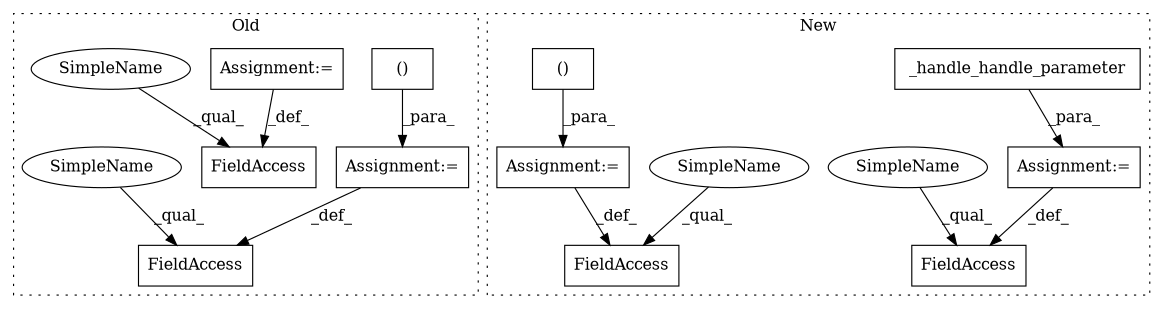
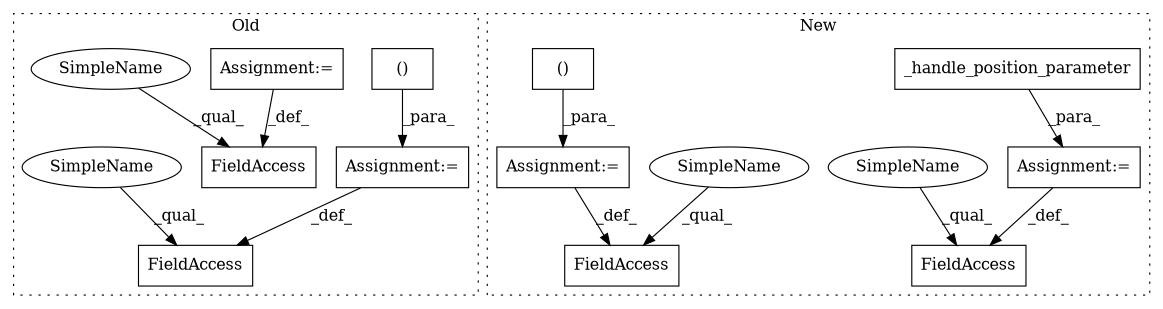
  digraph {
    node [a=7 l=4 s=17923 shape=box]
    n1 [a=106 l=28 label="()" s=18043]
    n2 [l=1 label="Assignment:=" s=17945]
    n3 [a=22 l=22 label=FieldAccess]
    n4 [a=22 l=36 label=FieldAccess s=18079]
    n5 [l=1 label="Assignment:=" s=18115]
    n6 [a=42 label=SimpleName s=18079 shape=ellipse]
    n7 [a=42 label=SimpleName shape=ellipse]
-   n8 [a=32 l="27,1" label=_handle_handle_parameter s="68867,68902"]
+   n8 [a=32 l="27,1" label=_handle_position_parameter s="68867,68902"]
    n9 [a=22 l=13 label=FieldAccess s=68853]
    n10 [l=1 label="Assignment:=" s=68866]
    n11 [a=22 l=9 label=FieldAccess s=68807]
    n12 [a=106 l=24 label="()" s=68822]
    n13 [l=6 label="Assignment:=" s=68816]
    n14 [a=42 label=SimpleName s=68853 shape=ellipse]
    n15 [a=42 label=SimpleName s=68807 shape=ellipse]
    subgraph cluster_1 {
      label=Old
      style=dotted
      n1
      n2
      n3
      n4
      n5
      n6
      n7
    }
    subgraph cluster_2 {
      label=New
      style=dotted
      n8
      n9
      n10
      n11
      n12
      n13
      n14
      n15
    }
    n1 -> n2 [label=_para_]
    n2 -> n3 [label=_def_]
    n5 -> n4 [label=_def_]
    n6 -> n4 [label=_qual_]
    n7 -> n3 [label=_qual_]
    n8 -> n10 [label=_para_]
    n10 -> n9 [label=_def_]
    n12 -> n13 [label=_para_]
    n13 -> n11 [label=_def_]
    n14 -> n9 [label=_qual_]
    n15 -> n11 [label=_qual_]
  }
